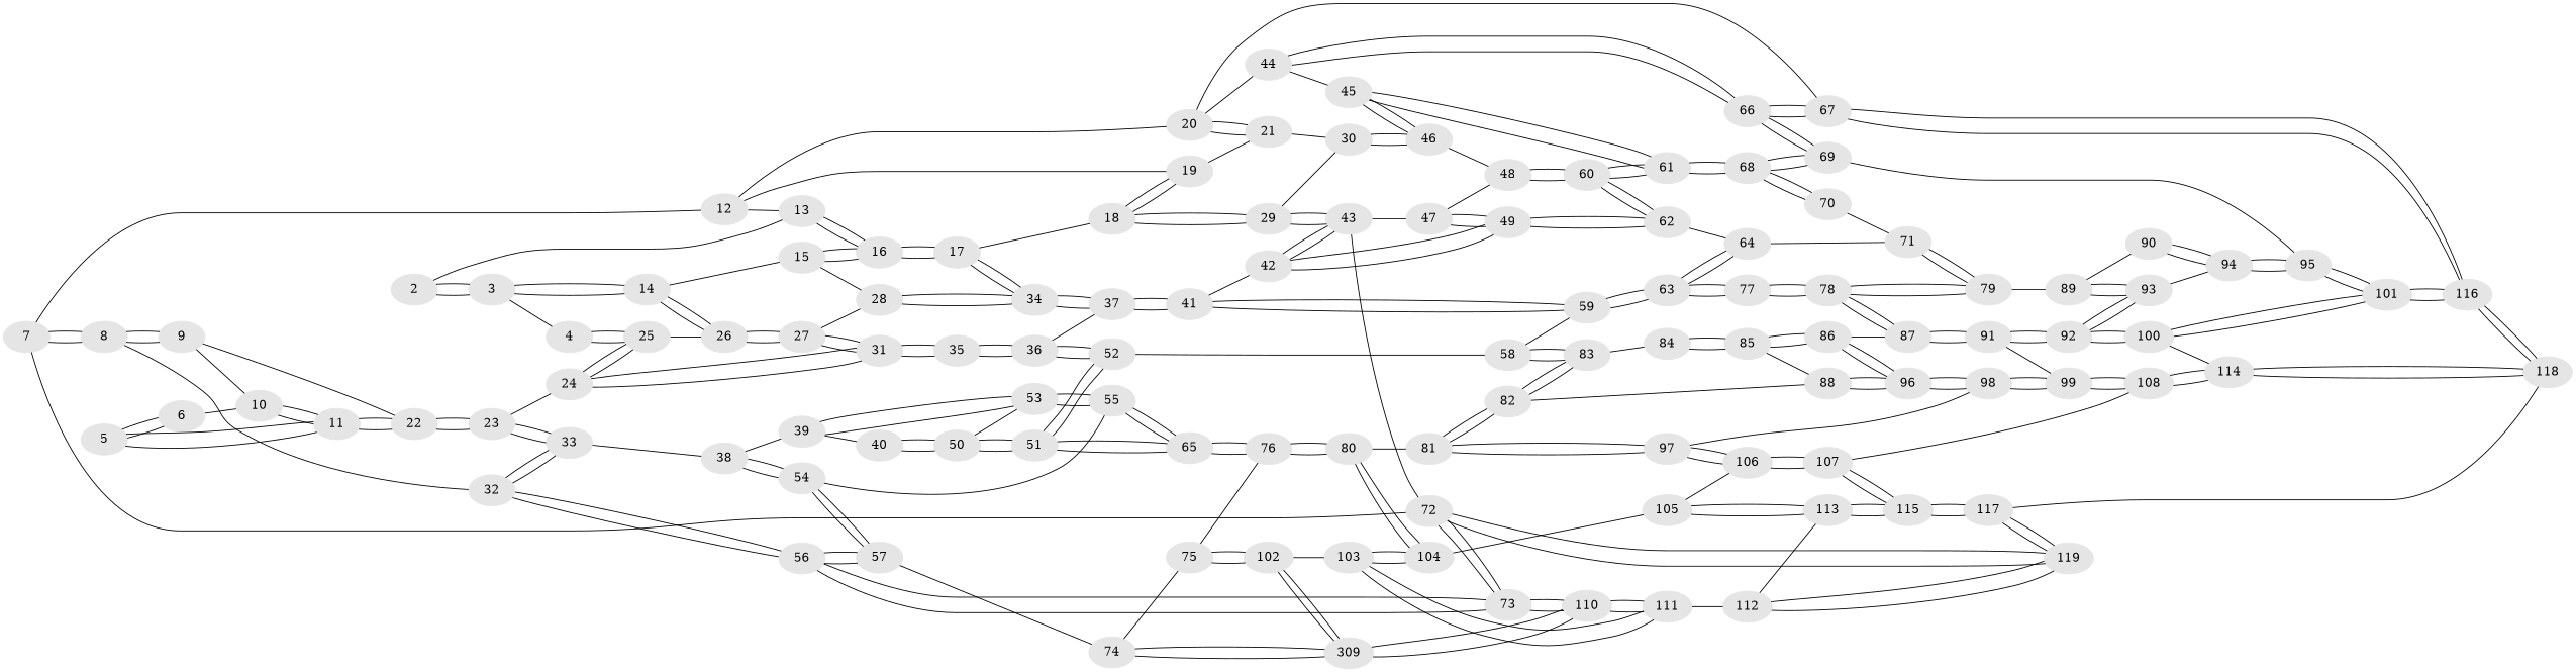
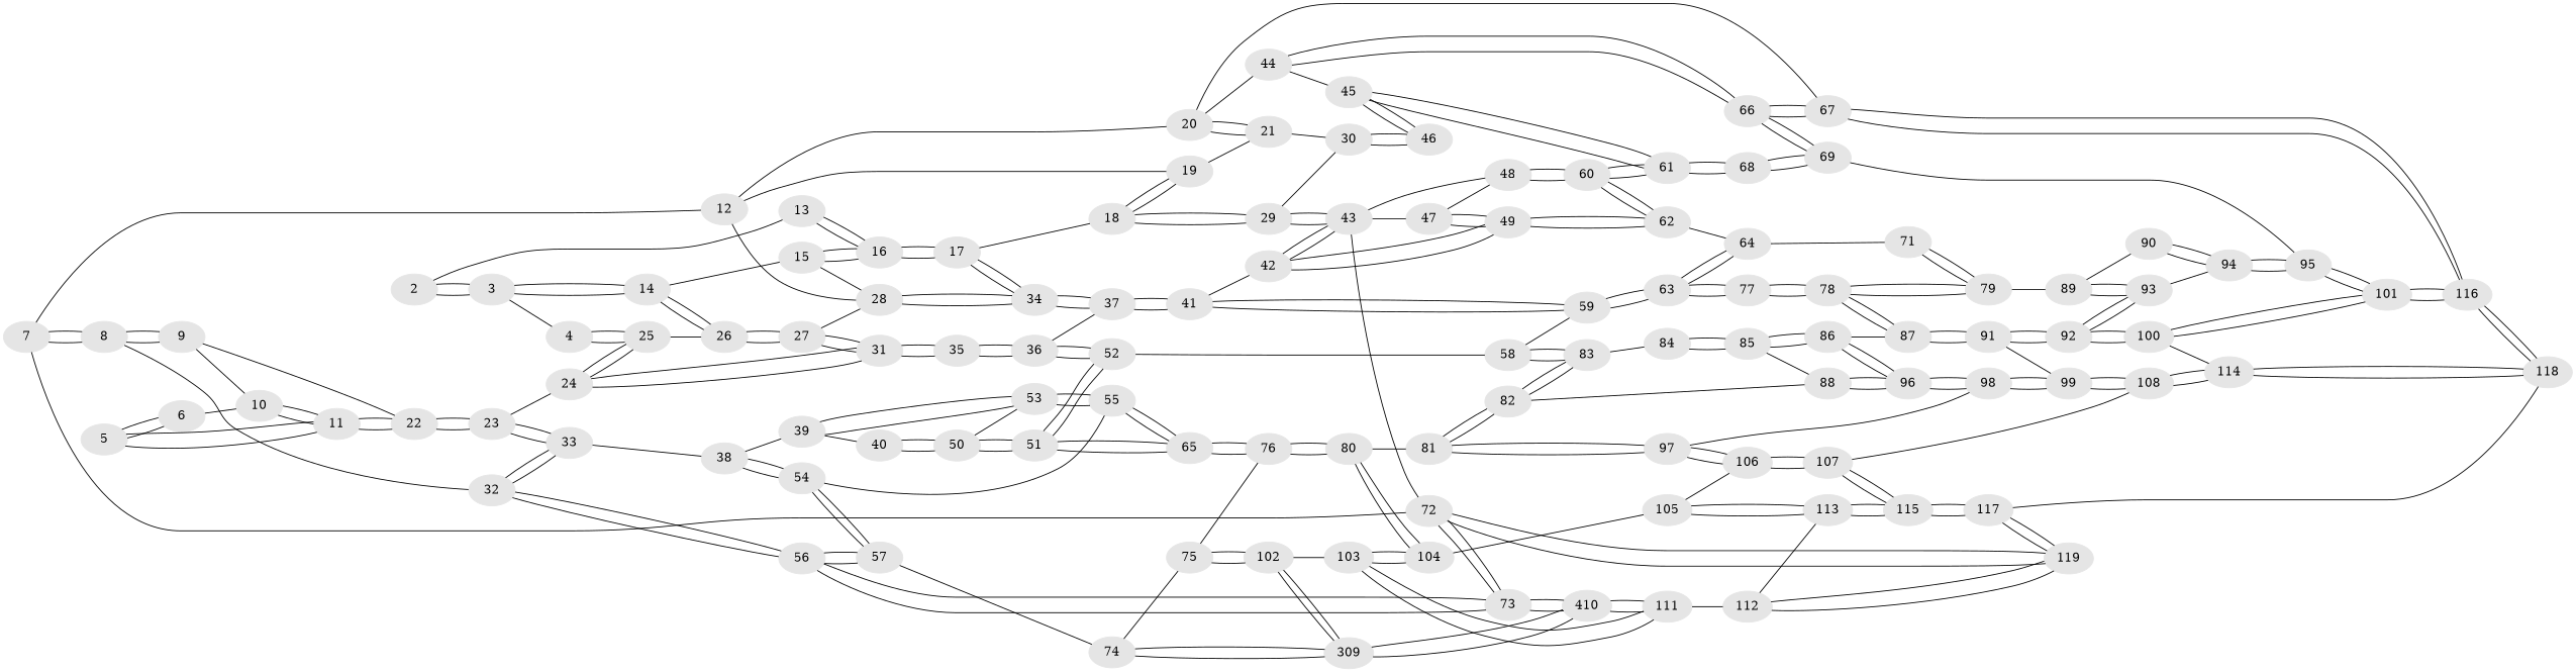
  graph {
    rankdir=LR
    node [color=gray90 style=filled]
    2
    3
    13
    7
    8
    12
    72
    4
    14
    16
    25
    15
    26
    5
    6
    11
    10
    22
    9
    32
    19
    20
    73
    119
    33
    56
    23
    21
    44
    67
    17
    28
    27
    34
    18
    29
    37
    30
    43
    45
    66
    116
    46
    24
    31
    38
    35
    47
    48
    36
    57
    39
    54
    41
    52
    40
    50
    58
    42
    59
    53
    55
    51
    49
    63
    62
    61
    69
    68
    60
    64
    65
    76
    83
    74
-   110
+   110 [label=410]
    75
    n78 [label=309]
    84
    77
-   70
    71
    78
    79
    80
    95
    118
    101
    90
    94
    89
    111
    102
    103
    81
    104
    87
    85
    91
    93
    82
    97
    105
    88
    98
    106
    96
    86
    92
    99
    100
    108
    114
    107
    112
    113
    115
    117
    2 -- 3
    2 -- 3
    2 -- 13
    3 -- 4
    3 -- 14
    3 -- 14
    13 -- 16
    13 -- 16
    7 -- 8
    7 -- 8
    7 -- 12
    7 -- 72
    8 -- 9
    8 -- 9
    8 -- 32
-   12 -- 13
+   12 -- 28
    12 -- 19
    12 -- 20
    72 -- 73
    72 -- 73
    72 -- 119
    72 -- 119
    4 -- 25
    4 -- 25
    14 -- 15
    14 -- 26
    14 -- 26
    16 -- 17
    16 -- 17
    25 -- 26
    15 -- 16
    15 -- 16
    15 -- 28
    26 -- 27
    26 -- 27
    5 -- 6
    5 -- 6
    5 -- 11
    5 -- 11
    6 -- 10
    11 -- 22
    11 -- 22
    10 -- 11
    10 -- 11
    22 -- 23
    22 -- 23
    9 -- 10
    9 -- 22
    32 -- 33
    32 -- 33
    32 -- 56
    32 -- 56
    19 -- 21
    20 -- 21
    20 -- 21
    20 -- 44
    20 -- 67
    73 -- 110
    73 -- 110
    33 -- 38
    56 -- 73
    56 -- 73
    56 -- 57
    56 -- 57
    23 -- 33
    23 -- 33
    23 -- 24
    21 -- 30
    44 -- 45
    44 -- 66
    44 -- 66
    67 -- 116
    67 -- 116
    17 -- 34
    17 -- 34
    17 -- 18
    28 -- 34
    28 -- 34
    27 -- 28
    27 -- 31
    27 -- 31
    34 -- 37
    34 -- 37
    18 -- 19
    18 -- 19
    18 -- 29
    18 -- 29
    29 -- 30
    29 -- 43
    29 -- 43
    37 -- 41
    37 -- 41
    30 -- 46
    30 -- 46
    43 -- 72
    43 -- 47
    45 -- 46
    45 -- 46
    45 -- 61
    45 -- 61
    66 -- 67
    66 -- 67
    66 -- 69
    66 -- 69
    116 -- 118
    116 -- 118
-   46 -- 48
+   43 -- 48
    24 -- 25
    24 -- 25
    24 -- 31
    24 -- 31
    31 -- 35
    31 -- 35
    38 -- 39
    38 -- 54
    38 -- 54
    35 -- 36
    35 -- 36
    47 -- 48
    47 -- 49
    47 -- 49
    48 -- 60
    48 -- 60
    36 -- 37
    36 -- 52
    36 -- 52
    57 -- 74
    39 -- 40
    39 -- 53
    39 -- 53
    54 -- 57
    54 -- 57
    54 -- 55
    41 -- 42
    41 -- 59
    41 -- 59
    52 -- 58
    40 -- 50
    40 -- 50
    50 -- 53
    50 -- 51
    50 -- 51
    58 -- 59
    58 -- 83
    58 -- 83
    42 -- 43
    42 -- 43
    42 -- 49
    42 -- 49
    59 -- 63
    59 -- 63
    53 -- 55
    53 -- 55
    55 -- 65
    55 -- 65
    51 -- 52
    51 -- 52
    51 -- 65
    51 -- 65
    49 -- 62
    49 -- 62
    63 -- 64
    63 -- 64
    63 -- 77
    63 -- 77
    62 -- 64
    61 -- 68
    61 -- 68
    69 -- 95
    68 -- 69
    68 -- 69
-   68 -- 70
-   68 -- 70
    60 -- 62
    60 -- 62
    60 -- 61
    60 -- 61
    64 -- 71
    65 -- 76
    65 -- 76
    76 -- 80
    76 -- 80
    83 -- 84
    74 -- 75
    74 -- n78
    74 -- n78
    110 -- 111
    110 -- 111
    75 -- 76
    75 -- 102
    75 -- 102
    n78 -- 110
    n78 -- 110
    84 -- 85
    84 -- 85
    77 -- 78
    77 -- 78
-   70 -- 71
    71 -- 79
    71 -- 79
    78 -- 79
    78 -- 79
    78 -- 87
    78 -- 87
    79 -- 89
    80 -- 81
    80 -- 104
    80 -- 104
    95 -- 101
    95 -- 101
    101 -- 116
    101 -- 116
    90 -- 94
    90 -- 94
    94 -- 95
    94 -- 95
    89 -- 90
    89 -- 93
    89 -- 93
    111 -- 112
    102 -- n78
    102 -- n78
    102 -- 103
    103 -- 111
    103 -- 111
    103 -- 104
    103 -- 104
    81 -- 82
    81 -- 82
    81 -- 97
    81 -- 97
    104 -- 105
    87 -- 91
    87 -- 91
    85 -- 88
    85 -- 86
    85 -- 86
    91 -- 92
    91 -- 92
    91 -- 99
    93 -- 94
    82 -- 83
    82 -- 83
    82 -- 88
    97 -- 98
    97 -- 106
    97 -- 106
    105 -- 106
    105 -- 113
    105 -- 113
    88 -- 96
    88 -- 96
    98 -- 99
    98 -- 99
    106 -- 107
    106 -- 107
    96 -- 98
    96 -- 98
    86 -- 87
    86 -- 96
    86 -- 96
    92 -- 93
    92 -- 93
    92 -- 100
    92 -- 100
    99 -- 108
    99 -- 108
    100 -- 101
    100 -- 101
    100 -- 114
    108 -- 114
    108 -- 114
    114 -- 118
    114 -- 118
    107 -- 108
    107 -- 115
    107 -- 115
    112 -- 119
    112 -- 119
    112 -- 113
    113 -- 115
    113 -- 115
    115 -- 117
    115 -- 117
    117 -- 119
    117 -- 119
    117 -- 118
  }
